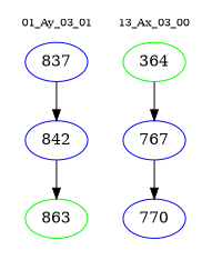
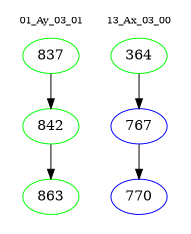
  digraph {
    node [color=green]
    edge [color=black]
-   n1 [color=blue label=837]
-   n2 [color=blue label=842]
+   n1 [label=837]
+   n2 [label=842]
    n3 [label=863]
    n4 [label=364]
    n5 [color=blue label=767]
    n6 [color=blue label=770]
    subgraph cluster_1 {
      color=white
      fontsize=10
      label="01_Ay_03_01"
      n1
      n2
      n3
    }
    subgraph cluster_2 {
      color=white
      fontsize=10
      label="13_Ax_03_00"
      n4
      n5
      n6
    }
    n1 -> n2
    n2 -> n3
    n4 -> n5
    n5 -> n6
  }
